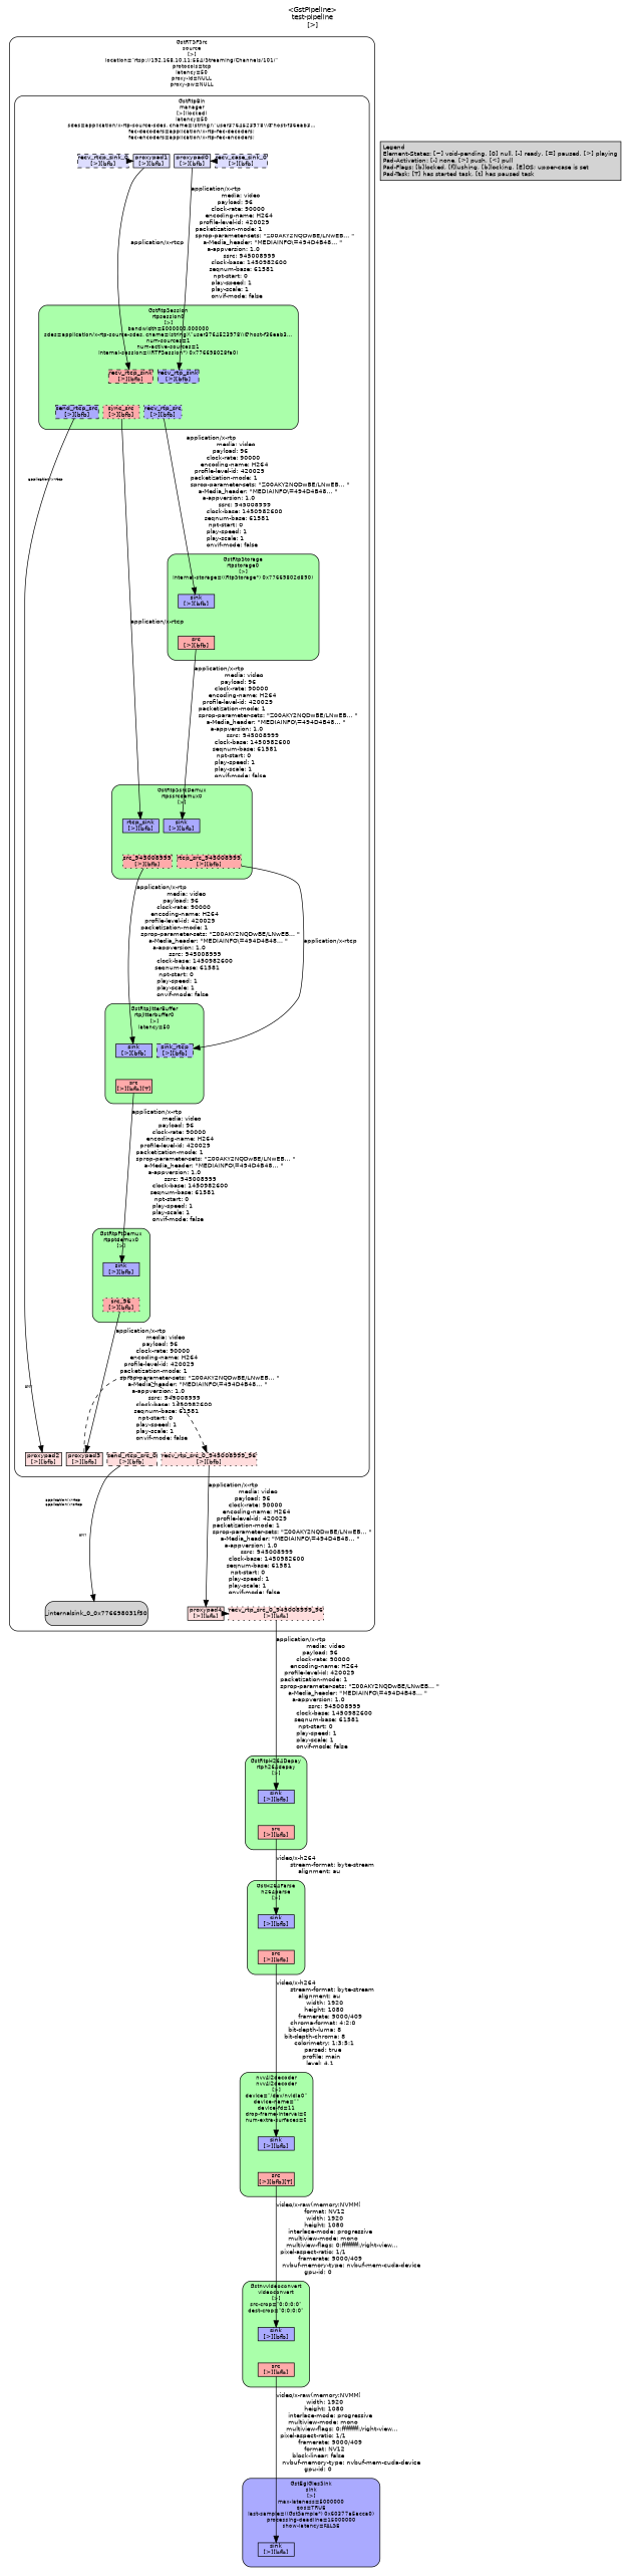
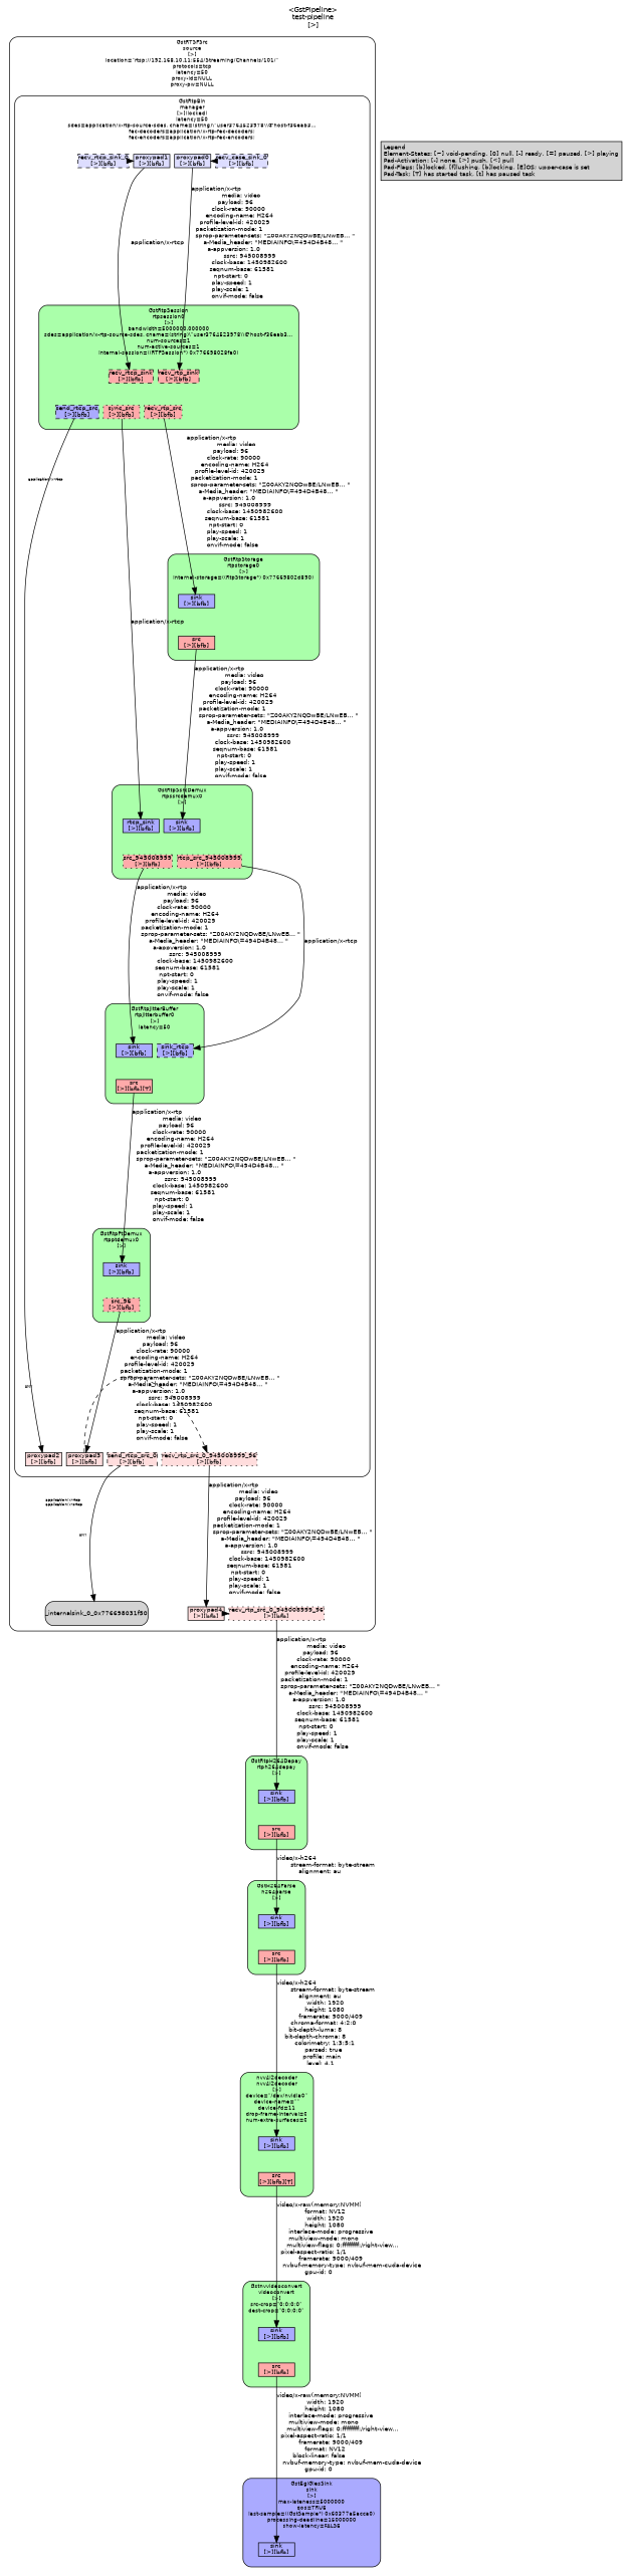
  digraph {
    fontname="DejaVu Sans"
    fontsize=10
    label="<GstPipeline>\ntest-pipeline\n[>]"
    labelloc=t
    nodesep=.1
    rankdir=TB
    ranksep=.2
    node [color=black fillcolor="#aaaaff" fontname="DejaVu Sans" fontsize=9 margin="0.0,0.0" shape=box style="filled,solid"]
    edge [fontname="DejaVu Sans" fontsize=9 labelfontsize=6]
    n1 [height=0.2 label="sink\n[>][bfb]"]
    n2 [height=0.2 label="sink\n[>][bfb]"]
    n3 [fillcolor="#ffaaaa" height=0.2 label="src\n[>][bfb]"]
    n4 [height=0.2 label="sink\n[>][bfb]"]
    n5 [fillcolor="#ffaaaa" height=0.2 label="src\n[>][bfb][T]"]
    n6 [height=0.2 label="sink\n[>][bfb]"]
    n7 [fillcolor="#ffaaaa" height=0.2 label="src\n[>][bfb]"]
    n8 [fillcolor="#ddddff" height=0.2 label="proxypad0\n[>][bfb]"]
    n9 [fillcolor="#ddddff" height=0.2 label="recv_case_sink_0\n[>][bfb]" style="filled,dashed"]
    n10 [fillcolor="#ddddff" height=0.2 label="proxypad1\n[>][bfb]"]
    n11 [fillcolor="#ddddff" height=0.2 label="recv_rtcp_sink_0\n[>][bfb]" style="filled,dashed"]
    n12 [fillcolor="#ffdddd" height=0.2 label="proxypad2\n[>][bfb]"]
    n13 [fillcolor="#ffdddd" height=0.2 label="send_rtcp_src_0\n[>][bfb]" style="filled,dashed"]
    n14 [fillcolor="#ffdddd" height=0.2 label="proxypad3\n[>][bfb]"]
    n15 [fillcolor="#ffdddd" height=0.2 label="recv_rtp_src_0_945008999_96\n[>][bfb]" style="filled,dotted"]
    n16 [height=0.2 label="sink\n[>][bfb]"]
    n17 [fillcolor="#ffaaaa" height=0.2 label="src_96\n[>][bfb]" style="filled,dotted"]
    n18 [height=0.2 label="sink\n[>][bfb]"]
    n19 [height=0.2 label="sink_rtcp\n[>][bfb]" style="filled,dashed"]
    n20 [fillcolor="#ffaaaa" height=0.2 label="src\n[>][bfb][T]"]
    n21 [height=0.2 label="sink\n[>][bfb]"]
    n22 [fillcolor="#ffaaaa" height=0.2 label="src\n[>][bfb]"]
    n23 [height=0.2 label="sink\n[>][bfb]"]
    n24 [height=0.2 label="rtcp_sink\n[>][bfb]"]
    n25 [fillcolor="#ffaaaa" height=0.2 label="src_945008999\n[>][bfb]" style="filled,dotted"]
    n26 [fillcolor="#ffaaaa" height=0.2 label="rtcp_src_945008999\n[>][bfb]" style="filled,dotted"]
-   n27 [height=0.2 label="recv_rtp_sink\n[>][bfb]" style="filled,dashed"]
+   n27 [fillcolor="#ffaaaa" height=0.2 label="recv_rtp_sink\n[>][bfb]" style="filled,dashed"]
    n28 [fillcolor="#ffaaaa" height=0.2 label="recv_rtcp_sink\n[>][bfb]" style="filled,dashed"]
-   n29 [height=0.2 label="recv_rtp_src\n[>][bfb]" style="filled,dotted"]
+   n29 [fillcolor="#ffaaaa" height=0.2 label="recv_rtp_src\n[>][bfb]" style="filled,dotted"]
    n30 [fillcolor="#ffaaaa" height=0.2 label="sync_src\n[>][bfb]" style="filled,dotted"]
    n31 [height=0.2 label="send_rtcp_src\n[>][bfb]" style="filled,dashed"]
    n32 [fillcolor="#ffdddd" height=0.2 label="proxypad4\n[>][bfb]"]
    n33 [fillcolor="#ffdddd" height=0.2 label="recv_rtp_src_0_945008999_96\n[>][bfb]" style="filled,dotted"]
    _internalsink_0_0x776698031f50 [style="filled,rounded" color="" fillcolor=""]
    n35 [height=0.2 label="sink\n[>][bfb]"]
    n36 [fillcolor="#ffaaaa" height=0.2 label="src\n[>][bfb]"]
    n37 [label="Legend\lElement-States: [~] void-pending, [0] null, [-] ready, [=] paused, [>] playing\lPad-Activation: [-] none, [>] push, [<] pull\lPad-Flags: [b]locked, [f]lushing, [b]locking, [E]OS; upper-case is set\lPad-Task: [T] has started task, [t] has paused task\l" margin="0.05,0.05" style=filled color="" fillcolor=""]
    subgraph cluster_1 {
      color=black
      fillcolor="#aaaaff"
      fontsize=8
      label="GstEglGlesSink\nsink\n[>]\nmax-lateness=5000000\nqos=TRUE\nlast-sample=((GstSample*) 0x60377a5acca0)\nprocessing-deadline=15000000\nshow-latency=FALSE"
      style="filled,rounded"
      subgraph cluster_2 {
        color=black
        fillcolor="#aaaaff"
        fontsize=8
        label=""
        style=invis
        n1
      }
    }
    subgraph cluster_3 {
      color=black
      fillcolor="#aaffaa"
      fontsize=8
      label="Gstnvvideoconvert\nvideoconvert\n[>]\nsrc-crop=\"0:0:0:0\"\ndest-crop=\"0:0:0:0\""
      style="filled,rounded"
      subgraph cluster_4 {
        color=black
        fillcolor="#aaffaa"
        fontsize=8
        label=""
        style=invis
        n2
      }
      subgraph cluster_5 {
        color=black
        fillcolor="#aaffaa"
        fontsize=8
        label=""
        style=invis
        n3
      }
    }
    subgraph cluster_6 {
      color=black
      fillcolor="#aaffaa"
      fontsize=8
      label="nvv4l2decoder\nnvv4l2decoder\n[>]\ndevice=\"/dev/nvidia0\"\ndevice-name=\"\"\ndevice-fd=11\ndrop-frame-interval=0\nnum-extra-surfaces=0"
      style="filled,rounded"
      subgraph cluster_7 {
        color=black
        fillcolor="#aaffaa"
        fontsize=8
        label=""
        style=invis
        n4
      }
      subgraph cluster_8 {
        color=black
        fillcolor="#aaffaa"
        fontsize=8
        label=""
        style=invis
        n5
      }
    }
    subgraph cluster_9 {
      color=black
      fillcolor="#aaffaa"
      fontsize=8
      label="GstH264Parse\nh264parse\n[>]"
      style="filled,rounded"
      subgraph cluster_10 {
        color=black
        fillcolor="#aaffaa"
        fontsize=8
        label=""
        style=invis
        n6
      }
      subgraph cluster_11 {
        color=black
        fillcolor="#aaffaa"
        fontsize=8
        label=""
        style=invis
        n7
      }
    }
    subgraph cluster_12 {
      color=black
      fillcolor="#ffffff"
      fontsize=8
      label="GstRTSPSrc\nsource\n[>]\nlocation=\"rtsp://192.168.10.11:554/Streaming/Channels/101/\"\nprotocols=tcp\nlatency=50\nproxy-id=NULL\nproxy-pw=NULL"
      style="filled,rounded"
      _internalsink_0_0x776698031f50
      subgraph cluster_13 {
        color=black
        fillcolor="#ffffff"
        fontsize=8
        label="GstRtpBin\nmanager\n[>](locked)\nlatency=50\nsdes=application/x-rtp-source-sdes, cname=(string)\\\"user3764523978\\\\@host-f36eab3…\nfec-decoders=application/x-rtp-fec-decoders;\nfec-encoders=application/x-rtp-fec-encoders;"
        style="filled,rounded"
        subgraph cluster_14 {
          color=black
          fillcolor="#ffffff"
          fontsize=8
          label=""
          style=invis
          n8
          n9
          n10
          n11
        }
        subgraph cluster_15 {
          color=black
          fillcolor="#ffffff"
          fontsize=8
          label=""
          style=invis
          n12
          n13
          n14
          n15
        }
        subgraph cluster_16 {
          color=black
          fillcolor="#aaffaa"
          fontsize=8
          label="GstRtpPtDemux\nrtpptdemux0\n[>]"
          style="filled,rounded"
          subgraph cluster_17 {
            color=black
            fillcolor="#aaffaa"
            fontsize=8
            label=""
            style=invis
            n16
          }
          subgraph cluster_18 {
            color=black
            fillcolor="#aaffaa"
            fontsize=8
            label=""
            style=invis
            n17
          }
        }
        subgraph cluster_19 {
          color=black
          fillcolor="#aaffaa"
          fontsize=8
          label="GstRtpJitterBuffer\nrtpjitterbuffer0\n[>]\nlatency=50"
          style="filled,rounded"
          subgraph cluster_20 {
            color=black
            fillcolor="#aaffaa"
            fontsize=8
            label=""
            style=invis
            n18
            n19
          }
          subgraph cluster_21 {
            color=black
            fillcolor="#aaffaa"
            fontsize=8
            label=""
            style=invis
            n20
          }
        }
        subgraph cluster_22 {
          color=black
          fillcolor="#aaffaa"
          fontsize=8
          label="GstRtpStorage\nrtpstorage0\n[>]\ninternal-storage=((RtpStorage*) 0x77669802d890)"
          style="filled,rounded"
          subgraph cluster_23 {
            color=black
            fillcolor="#aaffaa"
            fontsize=8
            label=""
            style=invis
            n21
          }
          subgraph cluster_24 {
            color=black
            fillcolor="#aaffaa"
            fontsize=8
            label=""
            style=invis
            n22
          }
        }
        subgraph cluster_25 {
          color=black
          fillcolor="#aaffaa"
          fontsize=8
          label="GstRtpSsrcDemux\nrtpssrcdemux0\n[>]"
          style="filled,rounded"
          subgraph cluster_26 {
            color=black
            fillcolor="#aaffaa"
            fontsize=8
            label=""
            style=invis
            n23
            n24
          }
          subgraph cluster_27 {
            color=black
            fillcolor="#aaffaa"
            fontsize=8
            label=""
            style=invis
            n25
            n26
          }
        }
        subgraph cluster_28 {
          color=black
          fillcolor="#aaffaa"
          fontsize=8
          label="GstRtpSession\nrtpsession0\n[>]\nbandwidth=5000000.000000\nsdes=application/x-rtp-source-sdes, cname=(string)\\\"user3764523978\\\\@host-f36eab3…\nnum-sources=1\nnum-active-sources=1\ninternal-session=((RTPSession*) 0x776698028fa0)"
          style="filled,rounded"
          subgraph cluster_29 {
            color=black
            fillcolor="#aaffaa"
            fontsize=8
            label=""
            style=invis
            n27
            n28
          }
          subgraph cluster_30 {
            color=black
            fillcolor="#aaffaa"
            fontsize=8
            label=""
            style=invis
            n29
            n30
            n31
          }
        }
      }
      subgraph cluster_31 {
        color=black
        fillcolor="#ffffff"
        fontsize=8
        label=""
        style=invis
        n32
        n33
      }
    }
    subgraph cluster_32 {
      color=black
      fillcolor="#aaffaa"
      fontsize=8
      label="GstRtpH264Depay\nrtph264depay\n[>]"
      style="filled,rounded"
      subgraph cluster_33 {
        color=black
        fillcolor="#aaffaa"
        fontsize=8
        label=""
        style=invis
        n35
      }
      subgraph cluster_34 {
        color=black
        fillcolor="#aaffaa"
        fontsize=8
        label=""
        style=invis
        n36
      }
    }
    n2 -> n3 [style=invis]
    n3 -> n1 [label="video/x-raw(memory:NVMM)\l               width: 1920\l              height: 1080\l      interlace-mode: progressive\l      multiview-mode: mono\l     multiview-flags: 0:ffffffff:/right-view...\l  pixel-aspect-ratio: 1/1\l           framerate: 9000/409\l              format: NV12\l        block-linear: false\l   nvbuf-memory-type: nvbuf-mem-cuda-device\l              gpu-id: 0\l"]
    n4 -> n5 [style=invis]
    n5 -> n2 [label="video/x-raw(memory:NVMM)\l              format: NV12\l               width: 1920\l              height: 1080\l      interlace-mode: progressive\l      multiview-mode: mono\l     multiview-flags: 0:ffffffff:/right-view...\l  pixel-aspect-ratio: 1/1\l           framerate: 9000/409\l   nvbuf-memory-type: nvbuf-mem-cuda-device\l              gpu-id: 0\l"]
    n6 -> n7 [style=invis]
    n7 -> n4 [label="video/x-h264\l       stream-format: byte-stream\l           alignment: au\l               width: 1920\l              height: 1080\l           framerate: 9000/409\l       chroma-format: 4:2:0\l      bit-depth-luma: 8\l    bit-depth-chroma: 8\l         colorimetry: 1:3:5:1\l              parsed: true\l             profile: main\l               level: 4.1\l"]
    n8 -> n27 [label="application/x-rtp\l               media: video\l             payload: 96\l          clock-rate: 90000\l       encoding-name: H264\l    profile-level-id: 420029\l  packetization-mode: 1\l  sprop-parameter-sets: \"Z00AKY2NQDwBE/LNwEB... \"\l      a-Media_header: \"MEDIAINFO\\=494D4B48... \"\l        a-appversion: 1.0\l                ssrc: 945008999\l          clock-base: 1450982600\l         seqnum-base: 61581\l           npt-start: 0\l          play-speed: 1\l          play-scale: 1\l          onvif-mode: false\l"]
    n9 -> n8 [minlen=0 style=dashed]
    n9 -> n13 [style=invis]
    n10 -> n28 [label="application/x-rtcp\l"]
    n11 -> n10 [minlen=0 style=dashed]
    n13 -> _internalsink_0_0x776698031f50 [headlabel=ANY label="                                                  " labelangle=0 labeldistance=10 taillabel="application/x-rtcp\lapplication/x-srtcp\l"]
    n14 -> n15 [minlen=0 style=dashed]
    n15 -> n32 [label="application/x-rtp\l               media: video\l             payload: 96\l          clock-rate: 90000\l       encoding-name: H264\l    profile-level-id: 420029\l  packetization-mode: 1\l  sprop-parameter-sets: \"Z00AKY2NQDwBE/LNwEB... \"\l      a-Media_header: \"MEDIAINFO\\=494D4B48... \"\l        a-appversion: 1.0\l                ssrc: 945008999\l          clock-base: 1450982600\l         seqnum-base: 61581\l           npt-start: 0\l          play-speed: 1\l          play-scale: 1\l          onvif-mode: false\l"]
    n16 -> n17 [style=invis]
    n17 -> n14 [label="application/x-rtp\l               media: video\l             payload: 96\l          clock-rate: 90000\l       encoding-name: H264\l    profile-level-id: 420029\l  packetization-mode: 1\l  sprop-parameter-sets: \"Z00AKY2NQDwBE/LNwEB... \"\l      a-Media_header: \"MEDIAINFO\\=494D4B48... \"\l        a-appversion: 1.0\l                ssrc: 945008999\l          clock-base: 1450982600\l         seqnum-base: 61581\l           npt-start: 0\l          play-speed: 1\l          play-scale: 1\l          onvif-mode: false\l"]
    n18 -> n20 [style=invis]
    n20 -> n16 [label="application/x-rtp\l               media: video\l             payload: 96\l          clock-rate: 90000\l       encoding-name: H264\l    profile-level-id: 420029\l  packetization-mode: 1\l  sprop-parameter-sets: \"Z00AKY2NQDwBE/LNwEB... \"\l      a-Media_header: \"MEDIAINFO\\=494D4B48... \"\l        a-appversion: 1.0\l                ssrc: 945008999\l          clock-base: 1450982600\l         seqnum-base: 61581\l           npt-start: 0\l          play-speed: 1\l          play-scale: 1\l          onvif-mode: false\l"]
    n21 -> n22 [style=invis]
    n22 -> n23 [label="application/x-rtp\l               media: video\l             payload: 96\l          clock-rate: 90000\l       encoding-name: H264\l    profile-level-id: 420029\l  packetization-mode: 1\l  sprop-parameter-sets: \"Z00AKY2NQDwBE/LNwEB... \"\l      a-Media_header: \"MEDIAINFO\\=494D4B48... \"\l        a-appversion: 1.0\l                ssrc: 945008999\l          clock-base: 1450982600\l         seqnum-base: 61581\l           npt-start: 0\l          play-speed: 1\l          play-scale: 1\l          onvif-mode: false\l"]
    n23 -> n25 [style=invis]
    n25 -> n18 [label="application/x-rtp\l               media: video\l             payload: 96\l          clock-rate: 90000\l       encoding-name: H264\l    profile-level-id: 420029\l  packetization-mode: 1\l  sprop-parameter-sets: \"Z00AKY2NQDwBE/LNwEB... \"\l      a-Media_header: \"MEDIAINFO\\=494D4B48... \"\l        a-appversion: 1.0\l                ssrc: 945008999\l          clock-base: 1450982600\l         seqnum-base: 61581\l           npt-start: 0\l          play-speed: 1\l          play-scale: 1\l          onvif-mode: false\l"]
    n26 -> n19 [label="application/x-rtcp\l"]
    n27 -> n29 [style=invis]
    n29 -> n21 [label="application/x-rtp\l               media: video\l             payload: 96\l          clock-rate: 90000\l       encoding-name: H264\l    profile-level-id: 420029\l  packetization-mode: 1\l  sprop-parameter-sets: \"Z00AKY2NQDwBE/LNwEB... \"\l      a-Media_header: \"MEDIAINFO\\=494D4B48... \"\l        a-appversion: 1.0\l                ssrc: 945008999\l          clock-base: 1450982600\l         seqnum-base: 61581\l           npt-start: 0\l          play-speed: 1\l          play-scale: 1\l          onvif-mode: false\l"]
    n30 -> n24 [label="application/x-rtcp\l"]
    n31 -> n12 [headlabel=ANY label="                                                  " labelangle=0 labeldistance=10 taillabel="application/x-rtcp\l"]
    n32 -> n33 [minlen=0 style=dashed]
    n33 -> n35 [label="application/x-rtp\l               media: video\l             payload: 96\l          clock-rate: 90000\l       encoding-name: H264\l    profile-level-id: 420029\l  packetization-mode: 1\l  sprop-parameter-sets: \"Z00AKY2NQDwBE/LNwEB... \"\l      a-Media_header: \"MEDIAINFO\\=494D4B48... \"\l        a-appversion: 1.0\l                ssrc: 945008999\l          clock-base: 1450982600\l         seqnum-base: 61581\l           npt-start: 0\l          play-speed: 1\l          play-scale: 1\l          onvif-mode: false\l"]
    n35 -> n36 [style=invis]
    n36 -> n6 [label="video/x-h264\l       stream-format: byte-stream\l           alignment: au\l"]
  }
